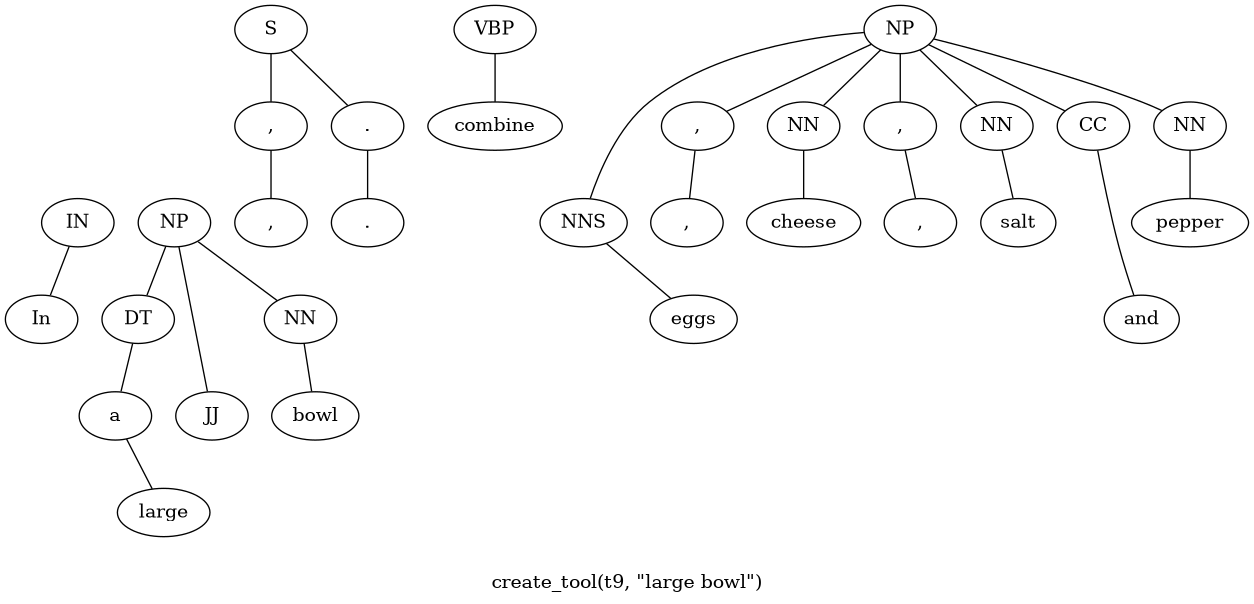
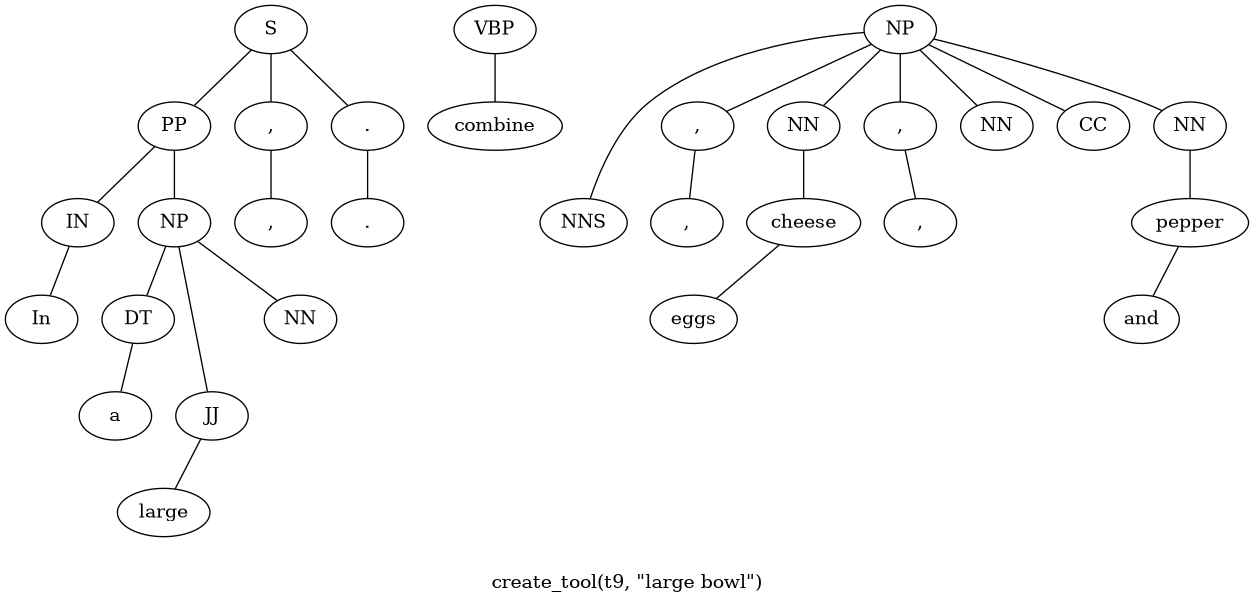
  graph {
    label="create_tool(t9, \"large bowl\")"
    n1 [label=S]
+   n2 [label=PP]
    n3 [label=","]
    n4 [label="."]
    n5 [label=IN]
    n6 [label=NP]
    n7 [label=","]
    n8 [label="."]
    n9 [label=In]
    n10 [label=DT]
    n11 [label=JJ]
    n12 [label=NN]
    n13 [label=a]
    n14 [label=large]
-   n15 [label=bowl]
    n16 [label=VBP]
    n17 [label=combine]
    n18 [label=NP]
    n19 [label=NNS]
    n20 [label=","]
    n21 [label=NN]
    n22 [label=","]
    n23 [label=NN]
    n24 [label=CC]
    n25 [label=NN]
    n26 [label=eggs]
    n27 [label=","]
    n28 [label=cheese]
    n29 [label=","]
-   n30 [label=salt]
    n31 [label=and]
    n32 [label=pepper]
+   n1 -- n2
    n1 -- n3
    n1 -- n4
+   n2 -- n5
+   n2 -- n6
    n3 -- n7
    n4 -- n8
    n5 -- n9
    n6 -- n10
    n6 -- n11
    n6 -- n12
    n10 -- n13
-   n13 -- n14
-   n12 -- n15
+   n11 -- n14
    n16 -- n17
    n18 -- n19
    n18 -- n20
    n18 -- n21
    n18 -- n22
    n18 -- n23
    n18 -- n24
    n18 -- n25
-   n19 -- n26
+   n28 -- n26
    n20 -- n27
    n21 -- n28
    n22 -- n29
-   n23 -- n30
-   n24 -- n31
+   n32 -- n31
    n25 -- n32
  }
